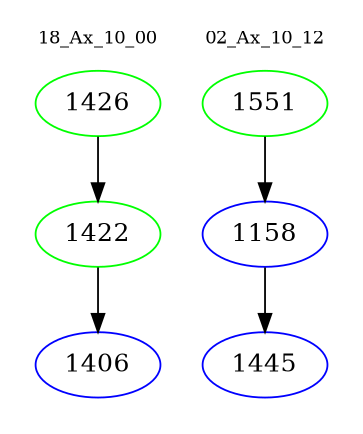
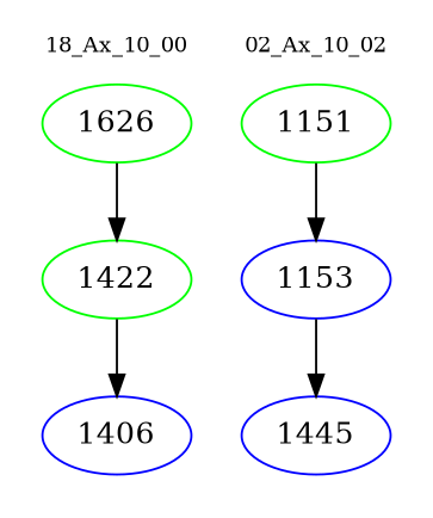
  digraph {
    node [color=green]
    edge [color=black]
-   n1 [label=1426]
+   n1 [label=1626]
    n2 [label=1422]
    n3 [color=blue label=1406]
-   n4 [label=1551]
-   n5 [color=blue label=1158]
+   n4 [label=1151]
+   n5 [color=blue label=1153]
    n6 [color=blue label=1445]
    subgraph cluster_1 {
      color=white
      fontsize=10
      label="18_Ax_10_00"
      n1
      n2
      n3
    }
    subgraph cluster_2 {
      color=white
      fontsize=10
-     label="02_Ax_10_12"
+     label="02_Ax_10_02"
      n4
      n5
      n6
    }
    n1 -> n2
    n2 -> n3
    n4 -> n5
    n5 -> n6
  }
